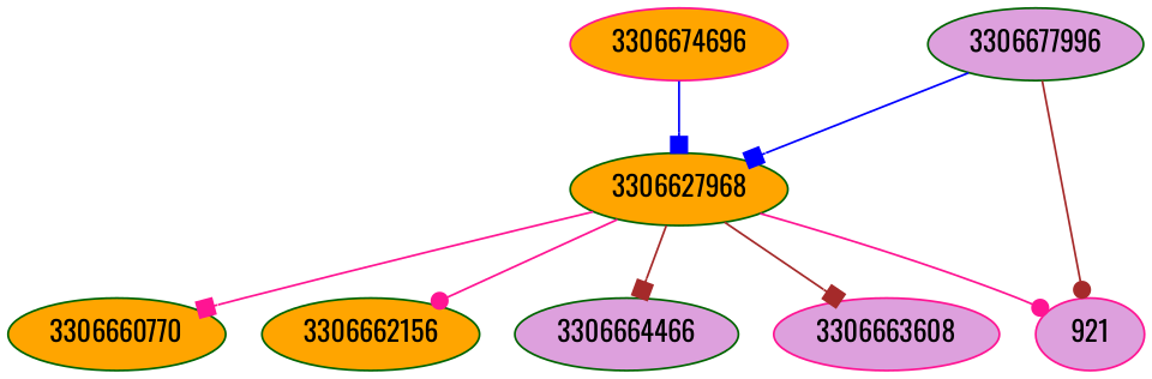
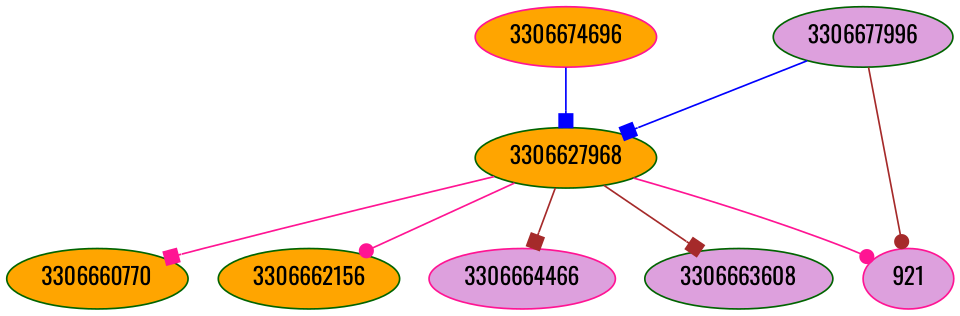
  strict digraph {
    fontname=Oswald
    node [color=darkgreen fillcolor=orange fontname=Oswald style=filled]
    edge [arrowhead=box color=deeppink fontname=Oswald]
    3306627968
    3306660770
    3306662156
-   3306664466 [fillcolor=plum]
-   3306663608 [color=deeppink fillcolor=plum]
+   3306664466 [color=deeppink fillcolor=plum]
+   3306663608 [fillcolor=plum]
    921 [color=deeppink fillcolor=plum]
    3306674696 [color=deeppink]
    3306677996 [fillcolor=plum]
    3306627968 -> 3306660770
    3306627968 -> 3306662156 [arrowhead=dot]
    3306627968 -> 3306664466 [color=brown]
    3306627968 -> 3306663608 [color=brown]
    3306627968 -> 921 [arrowhead=dot]
    3306674696 -> 3306627968 [color=blue]
    3306677996 -> 3306627968 [color=blue]
    3306677996 -> 921 [arrowhead=dot color=brown]
  }
